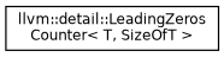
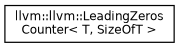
  digraph {
    rankdir=LR
-   n1 [color=black fillcolor=white fontname=Helvetica fontsize=10 height=0.2 label="llvm::detail::LeadingZeros\lCounter\< T, SizeOfT \>" shape=record style=filled width=0.4]
+   n1 [color=black fillcolor=white fontname=Helvetica fontsize=10 height=0.2 label="llvm::llvm::LeadingZeros\lCounter\< T, SizeOfT \>" shape=record style=filled width=0.4]
  }
